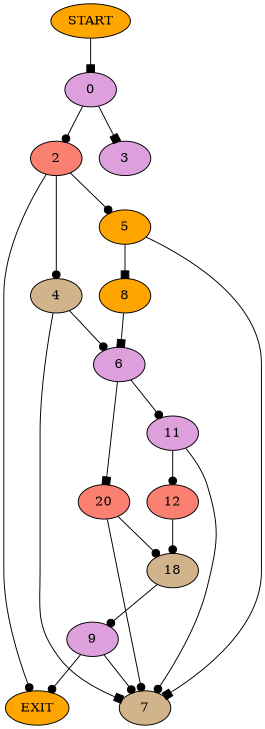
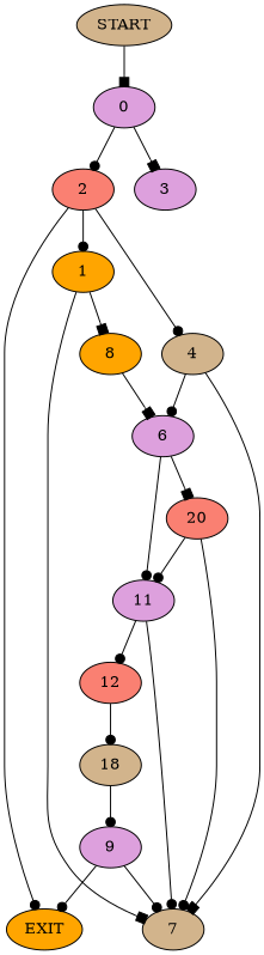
  digraph {
    node [fillcolor=plum style=filled]
    edge [arrowhead=dot]
-   n1 [fillcolor=orange label=START]
+   n1 [fillcolor=tan label=START]
    n2 [label=0]
    2 [fillcolor=salmon]
    3
    n5 [fillcolor=orange label=EXIT]
    4 [fillcolor=tan]
-   5 [fillcolor=orange]
+   5 [fillcolor=orange label=1]
    6
    7 [fillcolor=tan]
    8 [fillcolor=orange]
    n11 [fillcolor=salmon label=20]
    11
    n13 [fillcolor=tan label=18]
    12 [fillcolor=salmon]
    9
    n1 -> n2 [arrowhead=box]
    n2 -> 2
    n2 -> 3 [arrowhead=box]
    2 -> n5
    2 -> 4
    2 -> 5
    4 -> 6
    4 -> 7 [arrowhead=box]
    5 -> 7 [arrowhead=box]
    5 -> 8 [arrowhead=box]
    6 -> n11 [arrowhead=box]
    6 -> 11
    8 -> 6 [arrowhead=box]
    n11 -> 7
-   n11 -> n13
+   n11 -> 11
    11 -> 7
    11 -> 12
    n13 -> 9
    12 -> n13
    9 -> n5
    9 -> 7
  }
